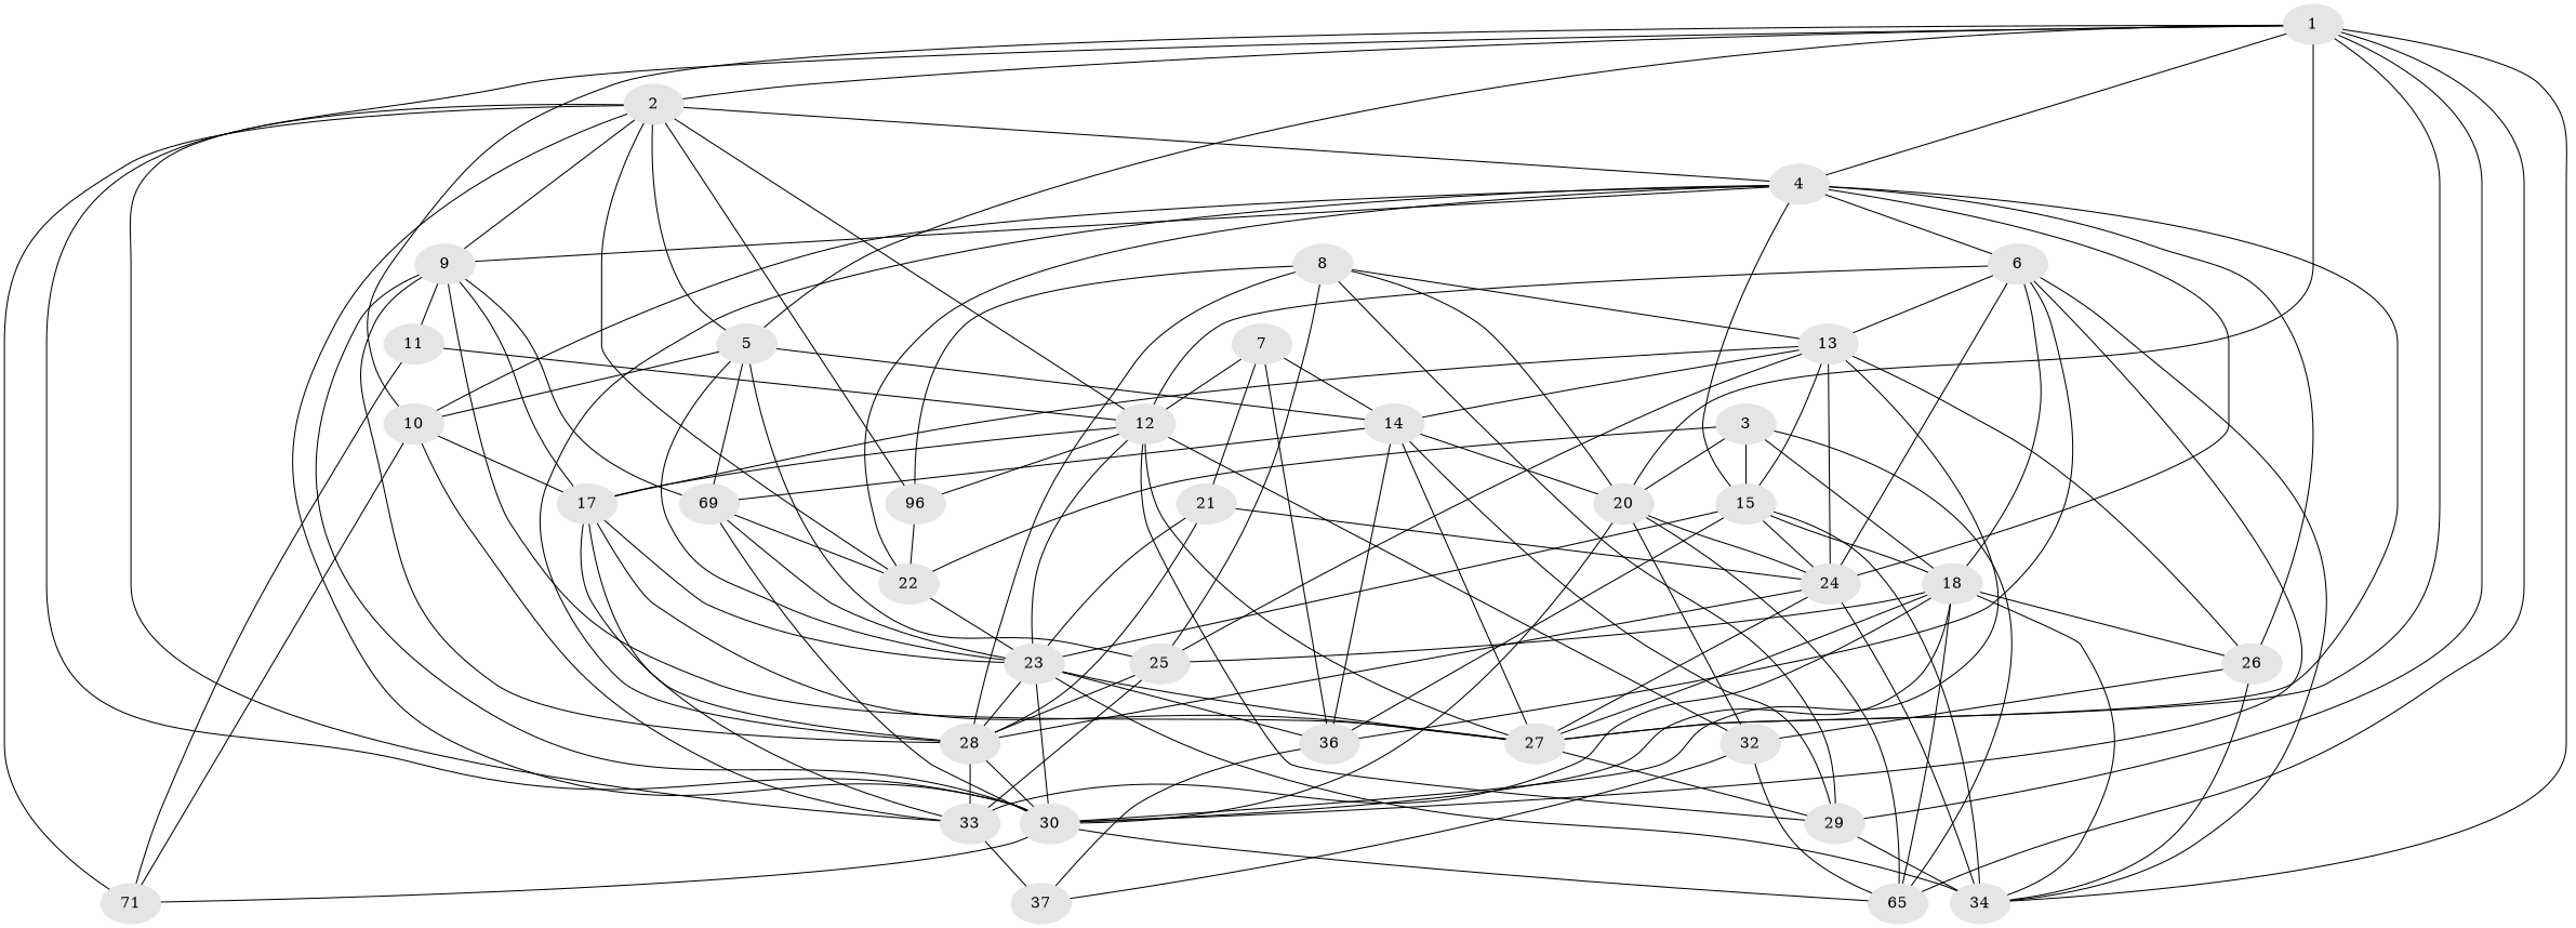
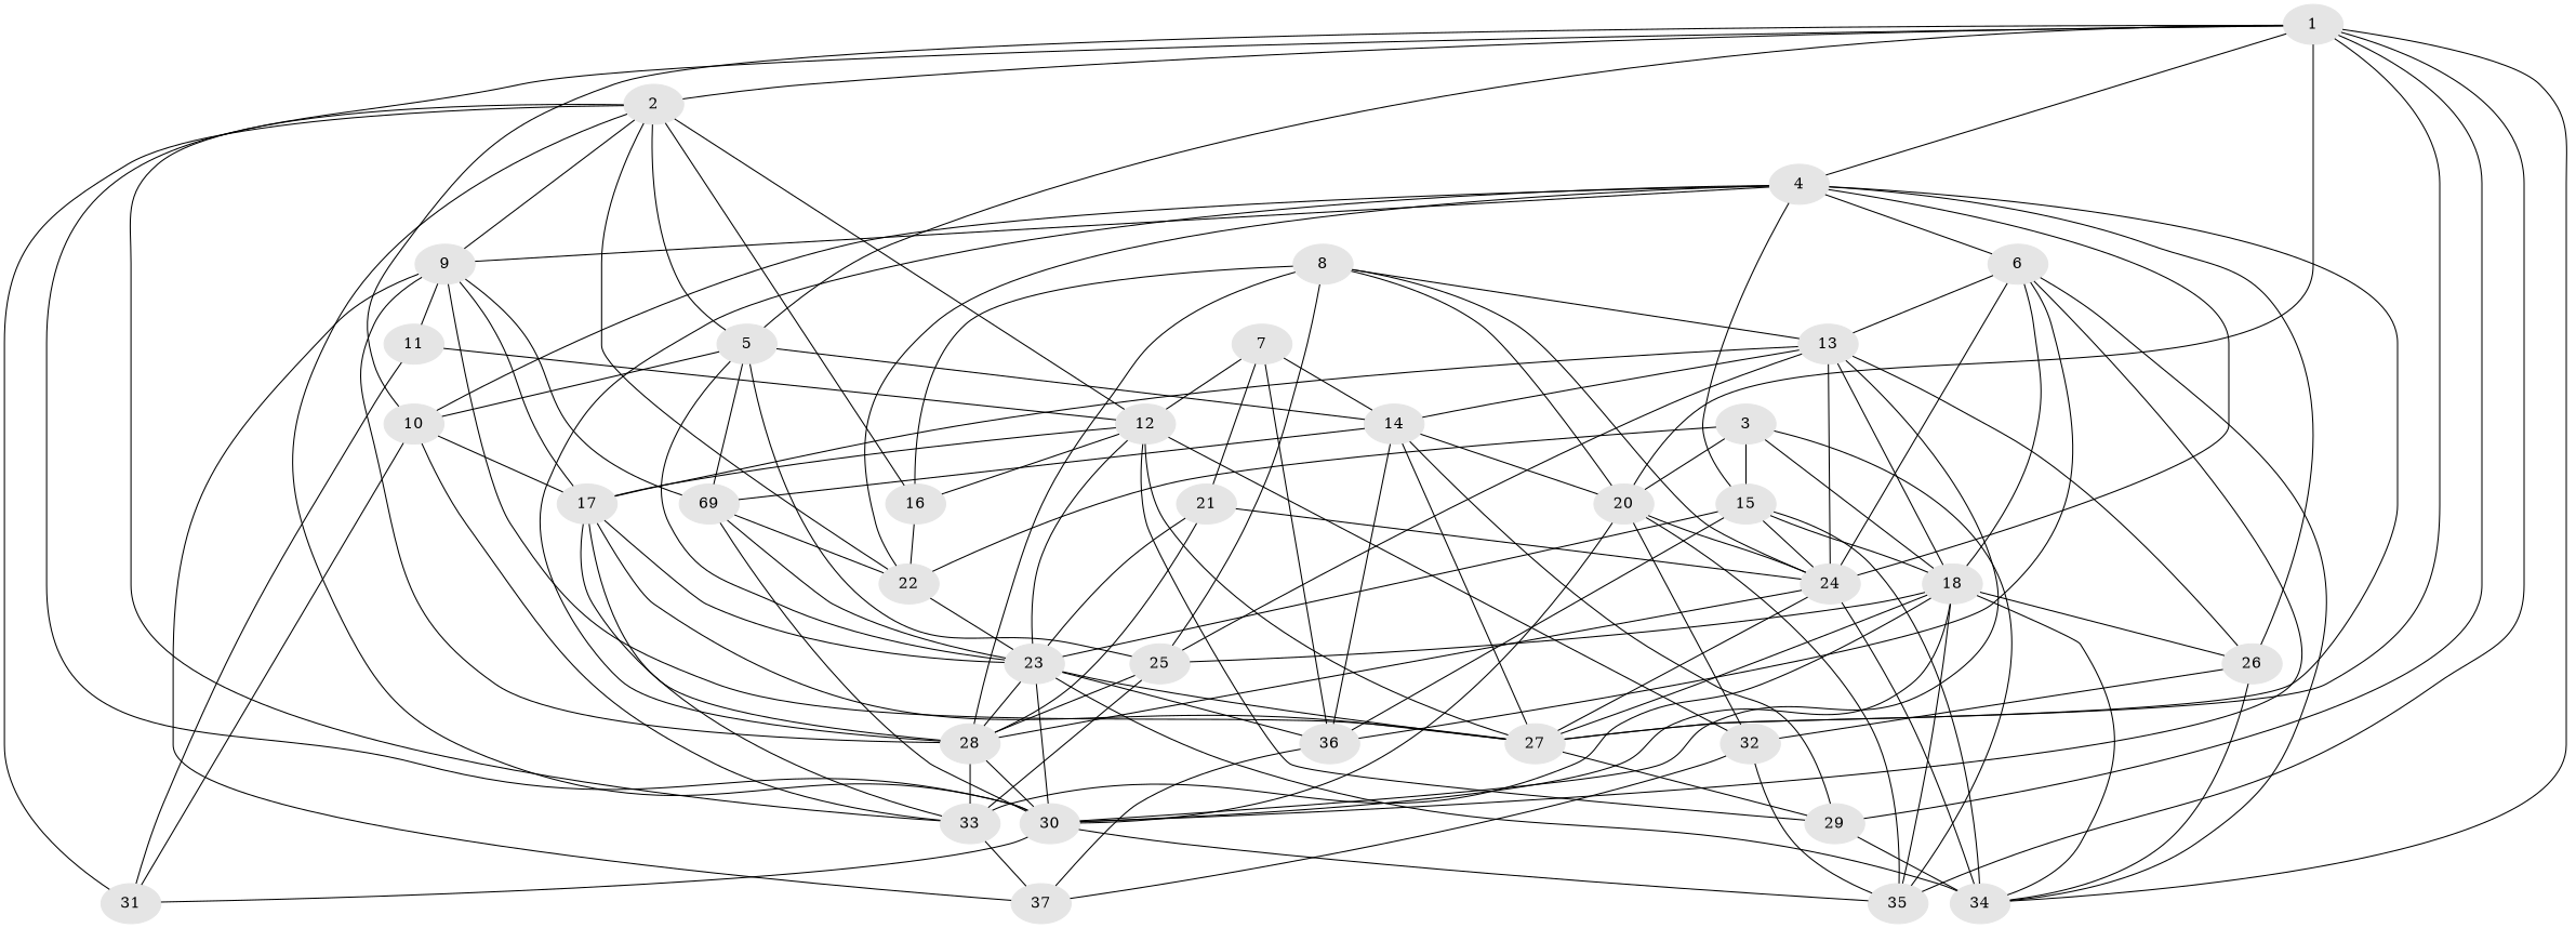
  graph {
    node [color=gray90 style=filled]
    edge [weight=1.0]
    1
    2
    4
    5
    10
    20
    27
    29
    30
    34
-   35 [label=65]
+   35
    9
    12
-   16 [label=96]
+   16
    22
-   31 [label=71]
+   31
    33
    15
    6
    24
    26
    28
    14
    n24 [label=69]
    23
    25
    17
    32
    11
    37
    3
    18
    36
    13
    7
    21
    8
    1 -- 2
    1 -- 4
    1 -- 5
    1 -- 10
    1 -- 20
    1 -- 27 [weight=2.0]
    1 -- 29
    1 -- 30
    1 -- 34
    1 -- 35
-   2 -- 4 [weight=3.0]
    2 -- 5
    2 -- 30
    2 -- 9
    2 -- 12
    2 -- 16
    2 -- 22
    2 -- 31
    2 -- 33 [weight=2.0]
    4 -- 10
    4 -- 27
    4 -- 9
    4 -- 22
    4 -- 15 [weight=2.0]
    4 -- 6
    4 -- 24 [weight=5.0]
    4 -- 26
    4 -- 28
    5 -- 10 [weight=2.0]
    5 -- 14
    5 -- n24
    5 -- 23
    5 -- 25
    10 -- 31
    10 -- 33
    10 -- 17
    20 -- 30
    20 -- 35
    20 -- 24
    20 -- 32
    27 -- 29
    29 -- 34 [weight=2.0]
    30 -- 35
    30 -- 31 [weight=2.0]
    9 -- 27
    9 -- 28
    9 -- n24
    9 -- 17 [weight=2.0]
    9 -- 11 [weight=3.0]
-   9 -- 30
+   9 -- 37
    12 -- 27 [weight=3.0]
    12 -- 29
    12 -- 16
    12 -- 23
    12 -- 17
    12 -- 32 [weight=2.0]
    16 -- 22
    22 -- 23
    33 -- 37
    15 -- 34
    15 -- 24
    15 -- 23
    15 -- 18
    15 -- 36
    6 -- 30
    6 -- 34
-   6 -- 12
    6 -- 24 [weight=2.0]
    6 -- 18
    6 -- 36
    6 -- 13
    24 -- 27
    24 -- 34
    24 -- 28
    26 -- 34
    26 -- 32 [weight=2.0]
    28 -- 30
    28 -- 33
    14 -- 20
    14 -- 27
    14 -- 29
    14 -- n24
    14 -- 36
    n24 -- 30
    n24 -- 22
    n24 -- 23
    23 -- 27
    23 -- 30
    23 -- 34
    23 -- 28
    23 -- 36
    25 -- 33
    25 -- 28
    17 -- 27
    17 -- 33
    17 -- 28
    17 -- 23
    32 -- 35
    32 -- 37
    11 -- 12
    11 -- 31
    3 -- 20
    3 -- 35
    3 -- 22
    3 -- 15
    3 -- 18
    18 -- 27
    18 -- 30
    18 -- 34
    18 -- 35
    18 -- 33 [weight=4.0]
    18 -- 26
    18 -- 25
    36 -- 37
    13 -- 30
    13 -- 24
    13 -- 26
    13 -- 14
    13 -- 25
    13 -- 17
-   13 -- 15
+   13 -- 18
    7 -- 12
    7 -- 14 [weight=2.0]
    7 -- 36
    7 -- 21
    21 -- 24
    21 -- 28 [weight=2.0]
    21 -- 23
    8 -- 20
-   8 -- 29
+   8 -- 24
    8 -- 16
    8 -- 28 [weight=3.0]
    8 -- 25
    8 -- 13
  }
